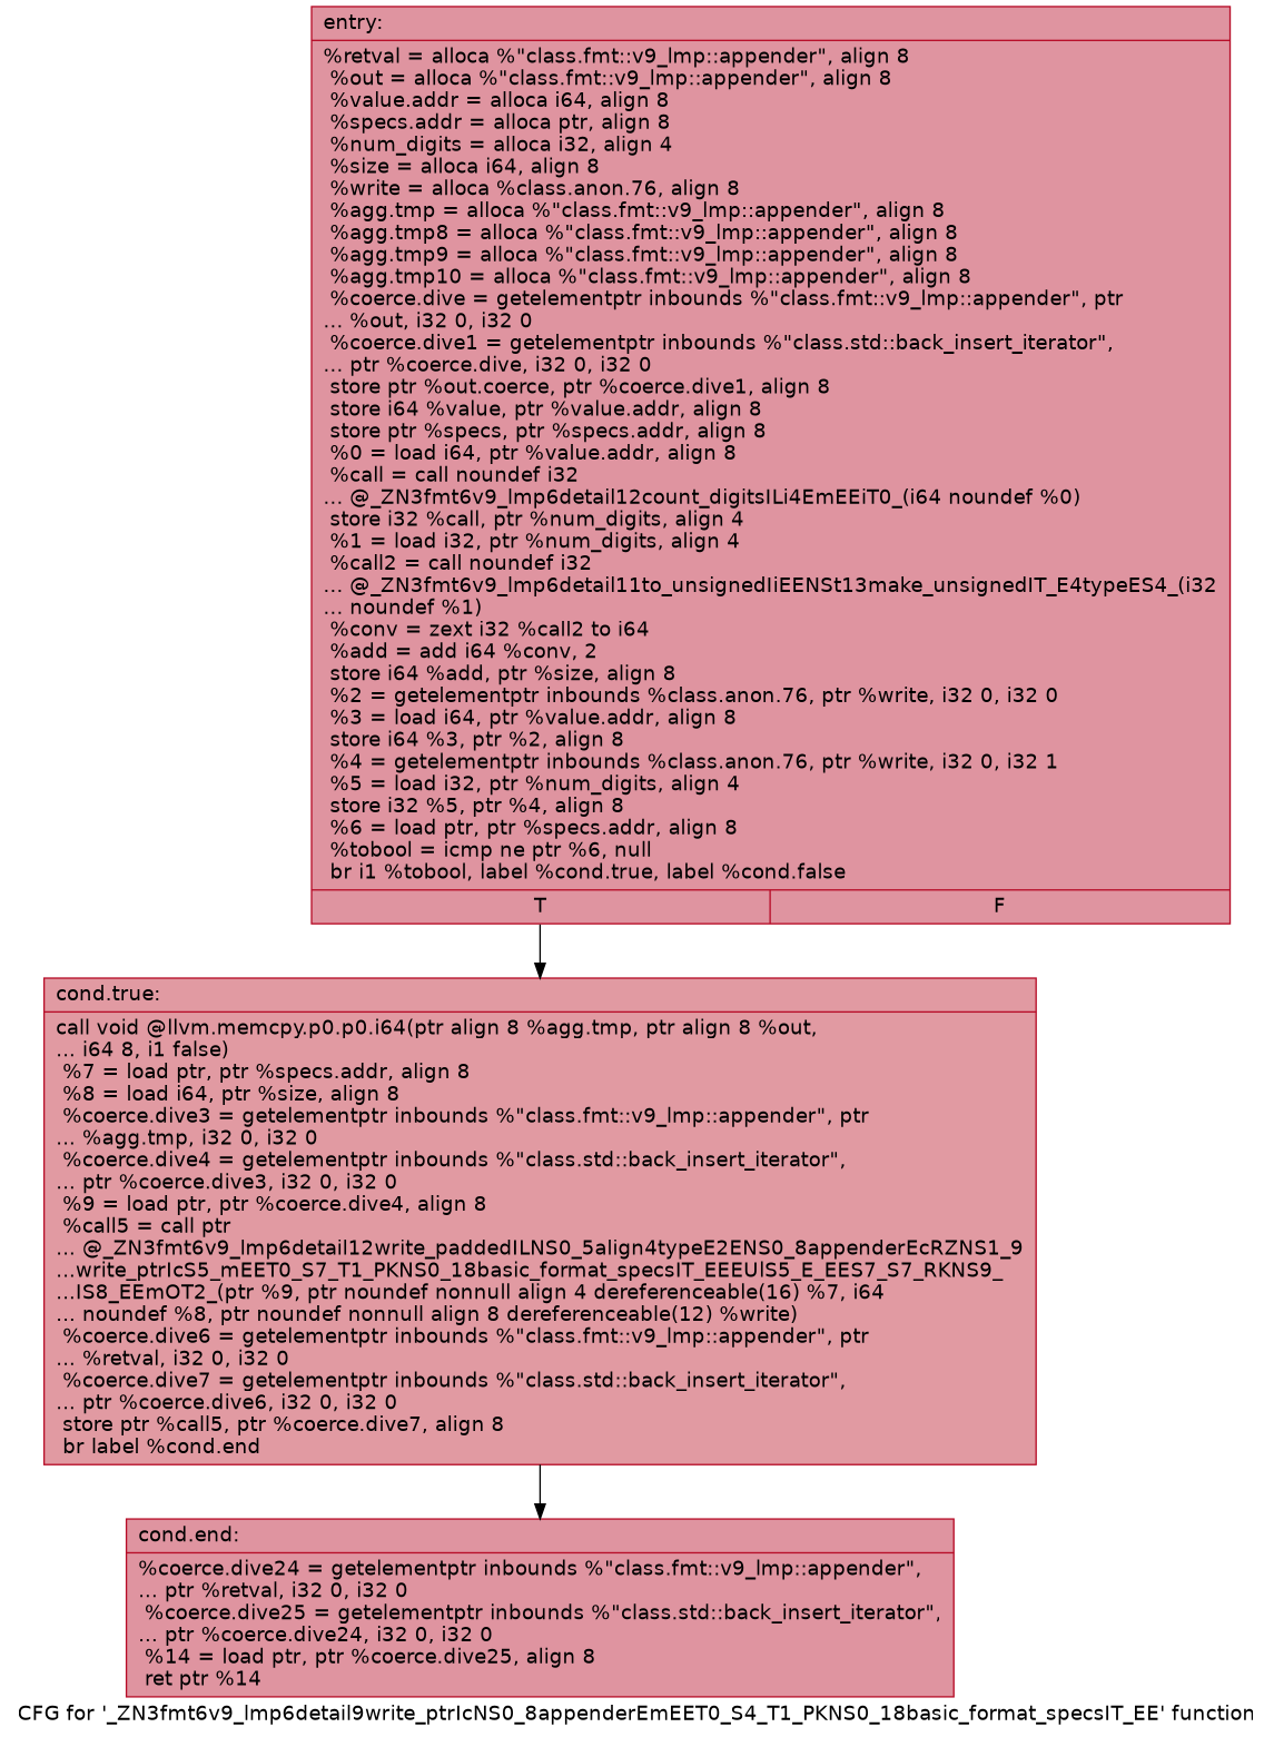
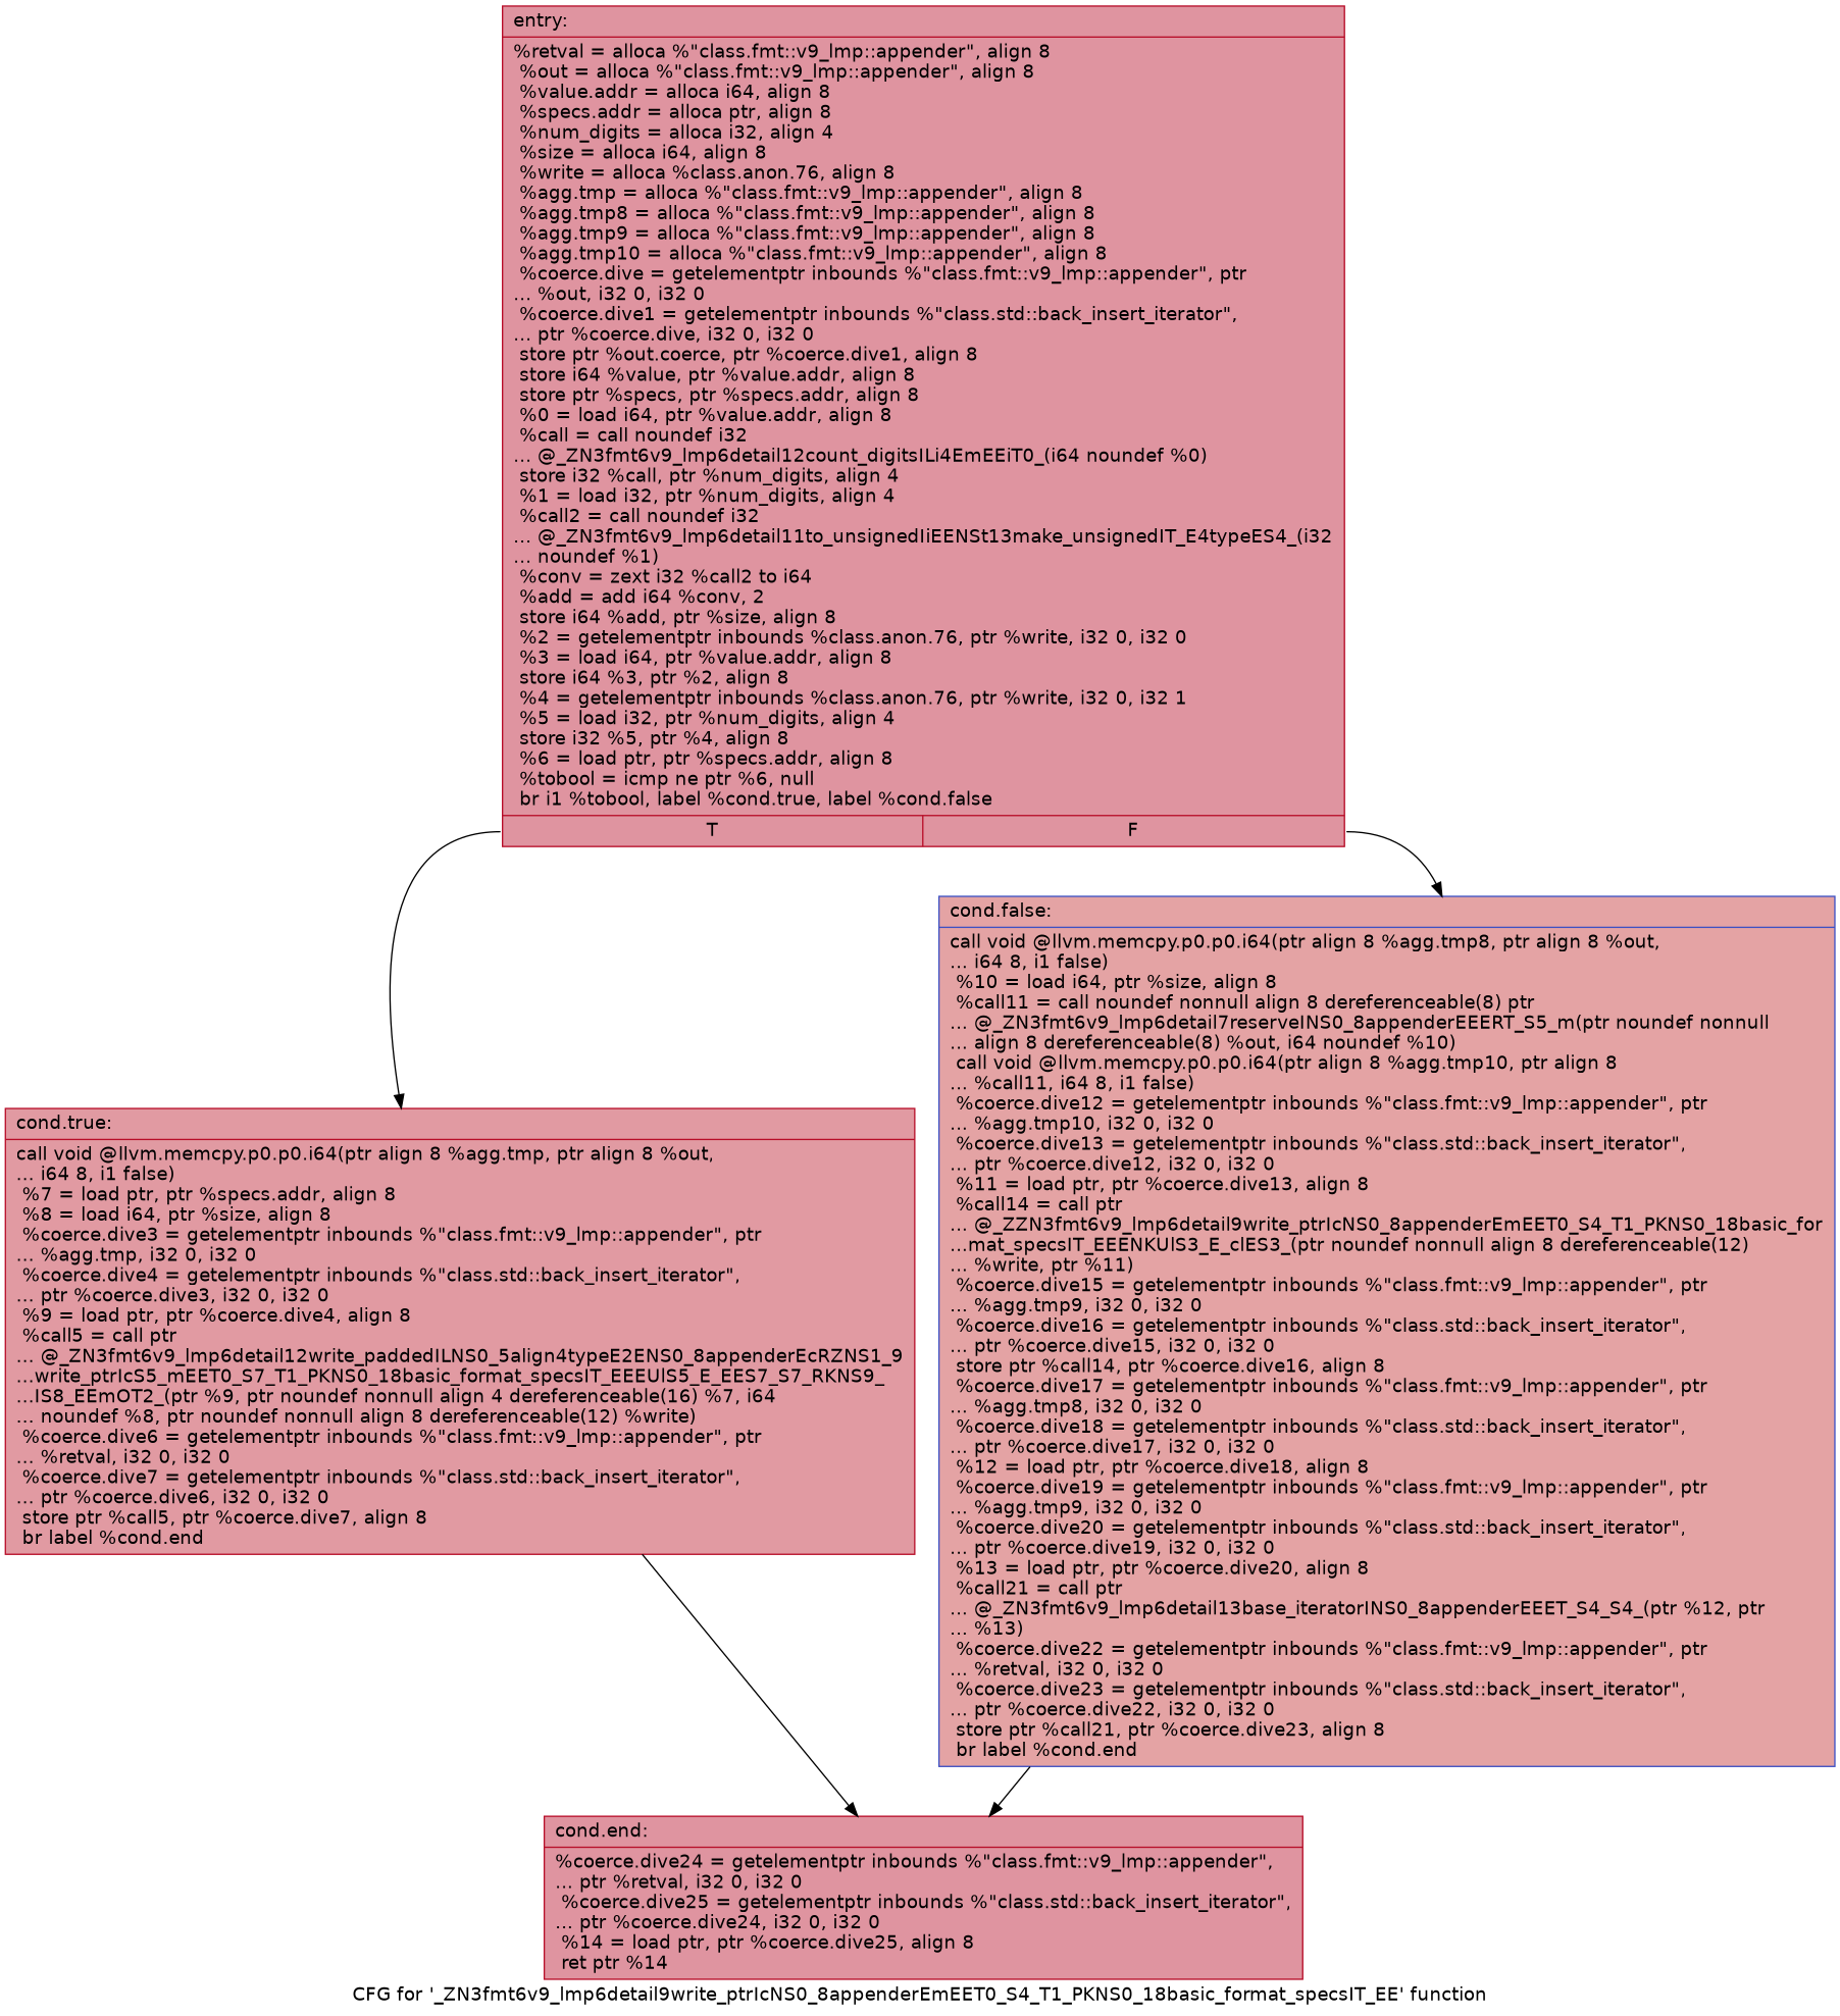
  digraph {
    label="CFG for '_ZN3fmt6v9_lmp6detail9write_ptrIcNS0_8appenderEmEET0_S4_T1_PKNS0_18basic_format_specsIT_EE' function"
    fontname="DejaVu Sans"
    node [color="#b70d28ff" fillcolor="#b70d2870" fontname="DejaVu Sans" shape=record style=filled]
    edge [fontname="DejaVu Sans"]
    n1 [label="{entry:\l|  %retval = alloca %\"class.fmt::v9_lmp::appender\", align 8\l  %out = alloca %\"class.fmt::v9_lmp::appender\", align 8\l  %value.addr = alloca i64, align 8\l  %specs.addr = alloca ptr, align 8\l  %num_digits = alloca i32, align 4\l  %size = alloca i64, align 8\l  %write = alloca %class.anon.76, align 8\l  %agg.tmp = alloca %\"class.fmt::v9_lmp::appender\", align 8\l  %agg.tmp8 = alloca %\"class.fmt::v9_lmp::appender\", align 8\l  %agg.tmp9 = alloca %\"class.fmt::v9_lmp::appender\", align 8\l  %agg.tmp10 = alloca %\"class.fmt::v9_lmp::appender\", align 8\l  %coerce.dive = getelementptr inbounds %\"class.fmt::v9_lmp::appender\", ptr\l... %out, i32 0, i32 0\l  %coerce.dive1 = getelementptr inbounds %\"class.std::back_insert_iterator\",\l... ptr %coerce.dive, i32 0, i32 0\l  store ptr %out.coerce, ptr %coerce.dive1, align 8\l  store i64 %value, ptr %value.addr, align 8\l  store ptr %specs, ptr %specs.addr, align 8\l  %0 = load i64, ptr %value.addr, align 8\l  %call = call noundef i32\l... @_ZN3fmt6v9_lmp6detail12count_digitsILi4EmEEiT0_(i64 noundef %0)\l  store i32 %call, ptr %num_digits, align 4\l  %1 = load i32, ptr %num_digits, align 4\l  %call2 = call noundef i32\l... @_ZN3fmt6v9_lmp6detail11to_unsignedIiEENSt13make_unsignedIT_E4typeES4_(i32\l... noundef %1)\l  %conv = zext i32 %call2 to i64\l  %add = add i64 %conv, 2\l  store i64 %add, ptr %size, align 8\l  %2 = getelementptr inbounds %class.anon.76, ptr %write, i32 0, i32 0\l  %3 = load i64, ptr %value.addr, align 8\l  store i64 %3, ptr %2, align 8\l  %4 = getelementptr inbounds %class.anon.76, ptr %write, i32 0, i32 1\l  %5 = load i32, ptr %num_digits, align 4\l  store i32 %5, ptr %4, align 8\l  %6 = load ptr, ptr %specs.addr, align 8\l  %tobool = icmp ne ptr %6, null\l  br i1 %tobool, label %cond.true, label %cond.false\l|{<s0>T|<s1>F}}"]
    n2 [fillcolor="#bb1b2c70" label="{cond.true:\l|  call void @llvm.memcpy.p0.p0.i64(ptr align 8 %agg.tmp, ptr align 8 %out,\l... i64 8, i1 false)\l  %7 = load ptr, ptr %specs.addr, align 8\l  %8 = load i64, ptr %size, align 8\l  %coerce.dive3 = getelementptr inbounds %\"class.fmt::v9_lmp::appender\", ptr\l... %agg.tmp, i32 0, i32 0\l  %coerce.dive4 = getelementptr inbounds %\"class.std::back_insert_iterator\",\l... ptr %coerce.dive3, i32 0, i32 0\l  %9 = load ptr, ptr %coerce.dive4, align 8\l  %call5 = call ptr\l... @_ZN3fmt6v9_lmp6detail12write_paddedILNS0_5align4typeE2ENS0_8appenderEcRZNS1_9\l...write_ptrIcS5_mEET0_S7_T1_PKNS0_18basic_format_specsIT_EEEUlS5_E_EES7_S7_RKNS9_\l...IS8_EEmOT2_(ptr %9, ptr noundef nonnull align 4 dereferenceable(16) %7, i64\l... noundef %8, ptr noundef nonnull align 8 dereferenceable(12) %write)\l  %coerce.dive6 = getelementptr inbounds %\"class.fmt::v9_lmp::appender\", ptr\l... %retval, i32 0, i32 0\l  %coerce.dive7 = getelementptr inbounds %\"class.std::back_insert_iterator\",\l... ptr %coerce.dive6, i32 0, i32 0\l  store ptr %call5, ptr %coerce.dive7, align 8\l  br label %cond.end\l}"]
+   n3 [color="#3d50c3ff" fillcolor="#c32e3170" label="{cond.false:\l|  call void @llvm.memcpy.p0.p0.i64(ptr align 8 %agg.tmp8, ptr align 8 %out,\l... i64 8, i1 false)\l  %10 = load i64, ptr %size, align 8\l  %call11 = call noundef nonnull align 8 dereferenceable(8) ptr\l... @_ZN3fmt6v9_lmp6detail7reserveINS0_8appenderEEERT_S5_m(ptr noundef nonnull\l... align 8 dereferenceable(8) %out, i64 noundef %10)\l  call void @llvm.memcpy.p0.p0.i64(ptr align 8 %agg.tmp10, ptr align 8\l... %call11, i64 8, i1 false)\l  %coerce.dive12 = getelementptr inbounds %\"class.fmt::v9_lmp::appender\", ptr\l... %agg.tmp10, i32 0, i32 0\l  %coerce.dive13 = getelementptr inbounds %\"class.std::back_insert_iterator\",\l... ptr %coerce.dive12, i32 0, i32 0\l  %11 = load ptr, ptr %coerce.dive13, align 8\l  %call14 = call ptr\l... @_ZZN3fmt6v9_lmp6detail9write_ptrIcNS0_8appenderEmEET0_S4_T1_PKNS0_18basic_for\l...mat_specsIT_EEENKUlS3_E_clES3_(ptr noundef nonnull align 8 dereferenceable(12)\l... %write, ptr %11)\l  %coerce.dive15 = getelementptr inbounds %\"class.fmt::v9_lmp::appender\", ptr\l... %agg.tmp9, i32 0, i32 0\l  %coerce.dive16 = getelementptr inbounds %\"class.std::back_insert_iterator\",\l... ptr %coerce.dive15, i32 0, i32 0\l  store ptr %call14, ptr %coerce.dive16, align 8\l  %coerce.dive17 = getelementptr inbounds %\"class.fmt::v9_lmp::appender\", ptr\l... %agg.tmp8, i32 0, i32 0\l  %coerce.dive18 = getelementptr inbounds %\"class.std::back_insert_iterator\",\l... ptr %coerce.dive17, i32 0, i32 0\l  %12 = load ptr, ptr %coerce.dive18, align 8\l  %coerce.dive19 = getelementptr inbounds %\"class.fmt::v9_lmp::appender\", ptr\l... %agg.tmp9, i32 0, i32 0\l  %coerce.dive20 = getelementptr inbounds %\"class.std::back_insert_iterator\",\l... ptr %coerce.dive19, i32 0, i32 0\l  %13 = load ptr, ptr %coerce.dive20, align 8\l  %call21 = call ptr\l... @_ZN3fmt6v9_lmp6detail13base_iteratorINS0_8appenderEEET_S4_S4_(ptr %12, ptr\l... %13)\l  %coerce.dive22 = getelementptr inbounds %\"class.fmt::v9_lmp::appender\", ptr\l... %retval, i32 0, i32 0\l  %coerce.dive23 = getelementptr inbounds %\"class.std::back_insert_iterator\",\l... ptr %coerce.dive22, i32 0, i32 0\l  store ptr %call21, ptr %coerce.dive23, align 8\l  br label %cond.end\l}"]
    n4 [label="{cond.end:\l|  %coerce.dive24 = getelementptr inbounds %\"class.fmt::v9_lmp::appender\",\l... ptr %retval, i32 0, i32 0\l  %coerce.dive25 = getelementptr inbounds %\"class.std::back_insert_iterator\",\l... ptr %coerce.dive24, i32 0, i32 0\l  %14 = load ptr, ptr %coerce.dive25, align 8\l  ret ptr %14\l}"]
    n1 -> n2 [tailport=s0]
+   n1 -> n3 [tailport=s1]
    n2 -> n4
+   n3 -> n4
  }
